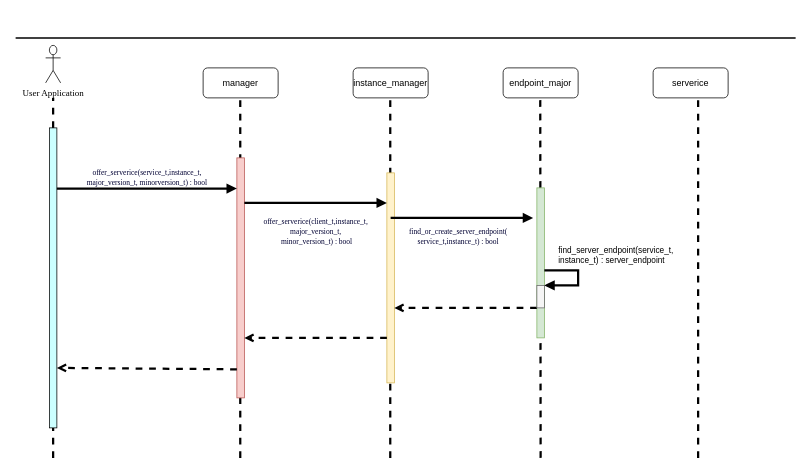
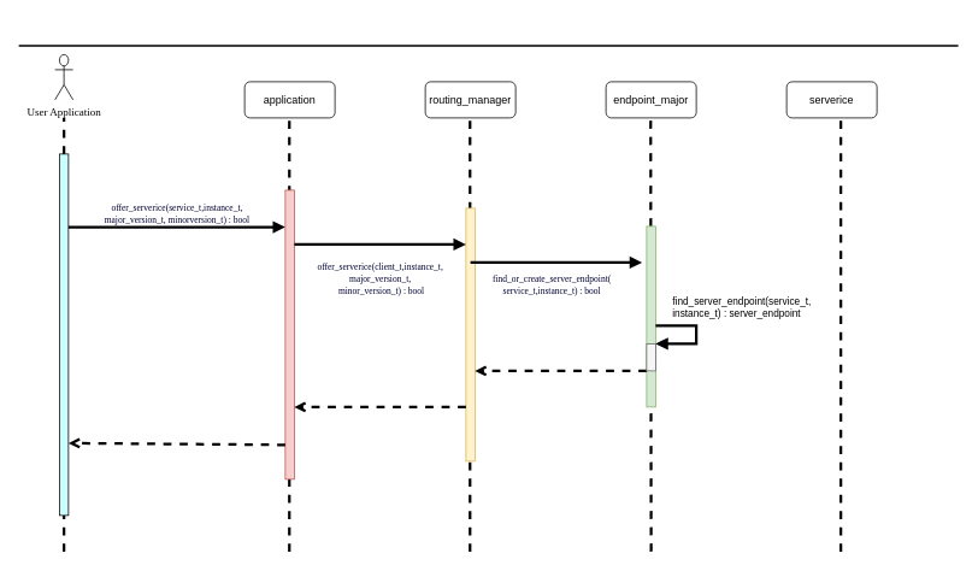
  <mxCell id="0" />
  <mxCell id="1" parent="0" />
- <mxCell id="2" value="manager" style="rounded=1;whiteSpace=wrap;html=1;" parent="1" vertex="1"><mxGeometry x="270" y="90" width="100" height="40" as="geometry" /></mxCell>
+ <mxCell id="2" value="application" style="rounded=1;whiteSpace=wrap;html=1;" parent="1" vertex="1"><mxGeometry x="270" y="90" width="100" height="40" as="geometry" /></mxCell>
  <mxCell id="3" value="" style="line;strokeWidth=2;html=1;" vertex="1" parent="1"><mxGeometry x="20" y="20" width="1040" height="60" as="geometry" /></mxCell>
  <mxCell id="4" value="" style="endArrow=none;dashed=1;html=1;entryX=0.5;entryY=1;entryDx=0;entryDy=0;strokeWidth=3;startArrow=none;" edge="1" parent="1" source="13"><mxGeometry width="50" height="50" relative="1" as="geometry"><mxPoint x="70" y="610" as="sourcePoint" /><mxPoint x="70" y="130" as="targetPoint" /></mxGeometry></mxCell>
  <mxCell id="5" value="" style="endArrow=none;dashed=1;html=1;entryX=0.5;entryY=1;entryDx=0;entryDy=0;strokeWidth=3;" edge="1" parent="1"><mxGeometry width="50" height="50" relative="1" as="geometry"><mxPoint x="319.5" y="610" as="sourcePoint" /><mxPoint x="319.5" y="130" as="targetPoint" /></mxGeometry></mxCell>
  <mxCell id="6" value="" style="endArrow=none;dashed=1;html=1;entryX=0.5;entryY=1;entryDx=0;entryDy=0;strokeWidth=3;" edge="1" parent="1"><mxGeometry width="50" height="50" relative="1" as="geometry"><mxPoint x="519.5" y="610" as="sourcePoint" /><mxPoint x="519.5" y="130" as="targetPoint" /></mxGeometry></mxCell>
  <mxCell id="7" value="" style="endArrow=none;dashed=1;html=1;entryX=0.5;entryY=1;entryDx=0;entryDy=0;strokeWidth=3;" edge="1" parent="1"><mxGeometry width="50" height="50" relative="1" as="geometry"><mxPoint x="720" y="610" as="sourcePoint" /><mxPoint x="719.5" y="130" as="targetPoint" /></mxGeometry></mxCell>
  <mxCell id="8" value="" style="endArrow=none;dashed=1;html=1;entryX=0.5;entryY=1;entryDx=0;entryDy=0;strokeWidth=3;" edge="1" parent="1"><mxGeometry width="50" height="50" relative="1" as="geometry"><mxPoint x="930" y="610" as="sourcePoint" /><mxPoint x="930" y="130" as="targetPoint" /></mxGeometry></mxCell>
- <mxCell id="9" value="instance_manager" style="rounded=1;whiteSpace=wrap;html=1;" vertex="1" parent="1"><mxGeometry x="470" y="90" width="100" height="40" as="geometry" /></mxCell>
+ <mxCell id="9" value="routing_manager" style="rounded=1;whiteSpace=wrap;html=1;" vertex="1" parent="1"><mxGeometry x="470" y="90" width="100" height="40" as="geometry" /></mxCell>
  <mxCell id="10" value="endpoint_major" style="rounded=1;whiteSpace=wrap;html=1;" vertex="1" parent="1"><mxGeometry x="670" y="90" width="100" height="40" as="geometry" /></mxCell>
  <mxCell id="11" value="serverice" style="rounded=1;whiteSpace=wrap;html=1;" vertex="1" parent="1"><mxGeometry x="870" y="90" width="100" height="40" as="geometry" /></mxCell>
  <mxCell id="12" value="User Application&lt;br&gt;" style="shape=umlActor;verticalLabelPosition=bottom;verticalAlign=top;html=1;fontFamily=Verdana;" vertex="1" parent="1"><mxGeometry x="60" y="60" width="20" height="50" as="geometry" /></mxCell>
  <mxCell id="13" value="" style="html=1;points=[];perimeter=orthogonalPerimeter;fontColor=#B3FF66;fillColor=#CCFFFF;" vertex="1" parent="1"><mxGeometry x="65" y="170" width="10" height="400" as="geometry" /></mxCell>
  <mxCell id="14" value="" style="endArrow=none;dashed=1;html=1;entryX=0.5;entryY=1;entryDx=0;entryDy=0;strokeWidth=3;" edge="1" parent="1" target="13"><mxGeometry width="50" height="50" relative="1" as="geometry"><mxPoint x="70" y="610" as="sourcePoint" /><mxPoint x="70" y="130" as="targetPoint" /></mxGeometry></mxCell>
  <mxCell id="15" value="" style="html=1;points=[];perimeter=orthogonalPerimeter;fillColor=#f8cecc;strokeColor=#b85450;" vertex="1" parent="1"><mxGeometry x="315" y="210" width="10" height="320" as="geometry" /></mxCell>
  <mxCell id="16" value="" style="html=1;points=[];perimeter=orthogonalPerimeter;fillColor=#fff2cc;strokeColor=#d6b656;" vertex="1" parent="1"><mxGeometry x="515" y="230" width="10" height="280" as="geometry" /></mxCell>
  <mxCell id="17" value="" style="html=1;points=[];perimeter=orthogonalPerimeter;fillColor=#d5e8d4;strokeColor=#82b366;" vertex="1" parent="1"><mxGeometry x="715" y="250" width="10" height="200" as="geometry" /></mxCell>
  <mxCell id="18" value="" style="html=1;verticalAlign=bottom;labelBackgroundColor=none;endArrow=open;endFill=0;dashed=1;strokeWidth=3;" edge="1" parent="1"><mxGeometry width="160" relative="1" as="geometry"><mxPoint x="515" y="450" as="sourcePoint" /><mxPoint x="325" y="450" as="targetPoint" /></mxGeometry></mxCell>
  <mxCell id="19" value="" style="html=1;verticalAlign=bottom;labelBackgroundColor=none;endArrow=open;endFill=0;dashed=1;strokeWidth=3;" edge="1" parent="1"><mxGeometry width="160" relative="1" as="geometry"><mxPoint x="715" y="410" as="sourcePoint" /><mxPoint x="525" y="410" as="targetPoint" /></mxGeometry></mxCell>
  <mxCell id="20" value="" style="html=1;verticalAlign=bottom;labelBackgroundColor=none;endArrow=open;endFill=0;dashed=1;strokeWidth=3;exitX=0;exitY=0.881;exitDx=0;exitDy=0;exitPerimeter=0;" edge="1" parent="1" source="15"><mxGeometry width="160" relative="1" as="geometry"><mxPoint x="265" y="490" as="sourcePoint" /><mxPoint x="75" y="490" as="targetPoint" /></mxGeometry></mxCell>
  <mxCell id="21" value="" style="html=1;points=[];perimeter=orthogonalPerimeter;fillColor=#f5f5f5;strokeColor=#666666;fontColor=#333333;" vertex="1" parent="1"><mxGeometry x="715" y="380" width="10" height="30" as="geometry" /></mxCell>
  <mxCell id="22" value="find_server_endpoint(service_t, &lt;br&gt;instance_t) : server_endpoint" style="edgeStyle=orthogonalEdgeStyle;html=1;align=left;spacingLeft=2;endArrow=block;rounded=0;entryX=1;entryY=0;strokeWidth=3;" edge="1" target="21" parent="1" source="17"><mxGeometry x="-0.727" y="20" relative="1" as="geometry"><mxPoint x="590" y="340" as="sourcePoint" /><Array as="points"><mxPoint x="770" y="360" /><mxPoint x="770" y="380" /></Array><mxPoint as="offset" /></mxGeometry></mxCell>
  <mxCell id="23" value="&lt;font color=&quot;#000033&quot; style=&quot;font-size: 10px&quot;&gt;offer_serverice(service_t,instance_t,&lt;br&gt;major_version_t, minorversion_t) : bool&lt;br&gt;&lt;/font&gt;" style="html=1;verticalAlign=bottom;endArrow=block;fontFamily=Verdana;fontColor=#B3FF66;strokeWidth=3;entryX=0;entryY=0.128;entryDx=0;entryDy=0;entryPerimeter=0;" edge="1" parent="1" target="15"><mxGeometry width="80" relative="1" as="geometry"><mxPoint x="75" y="251" as="sourcePoint" /><mxPoint x="640" y="370" as="targetPoint" /></mxGeometry></mxCell>
  <mxCell id="24" value="&lt;font color=&quot;#000033&quot; style=&quot;font-size: 10px&quot;&gt;offer_serverice(client_t,instance_t,&lt;br&gt;major_version_t,&lt;br&gt;&amp;nbsp;minor_version_t) : bool&lt;br&gt;&lt;/font&gt;" style="html=1;verticalAlign=bottom;endArrow=block;fontFamily=Verdana;fontColor=#B3FF66;strokeWidth=3;" edge="1" parent="1" source="15" target="16"><mxGeometry y="-60" width="80" relative="1" as="geometry"><mxPoint x="85" y="261" as="sourcePoint" /><mxPoint x="325" y="260.96" as="targetPoint" /><Array as="points"><mxPoint x="450" y="270" /></Array><mxPoint as="offset" /></mxGeometry></mxCell>
  <mxCell id="25" value="&lt;font color=&quot;#000033&quot; style=&quot;font-size: 10px&quot;&gt;find_or_create_server_endpoint(&lt;br&gt;service_t,instance_t) : bool&lt;br&gt;&lt;/font&gt;" style="html=1;verticalAlign=bottom;endArrow=block;fontFamily=Verdana;fontColor=#B3FF66;strokeWidth=3;exitX=0.5;exitY=0.214;exitDx=0;exitDy=0;exitPerimeter=0;" edge="1" parent="1" source="16"><mxGeometry x="-0.052" y="-40" width="80" relative="1" as="geometry"><mxPoint x="95" y="271" as="sourcePoint" /><mxPoint x="710" y="290" as="targetPoint" /><mxPoint as="offset" /></mxGeometry></mxCell>
